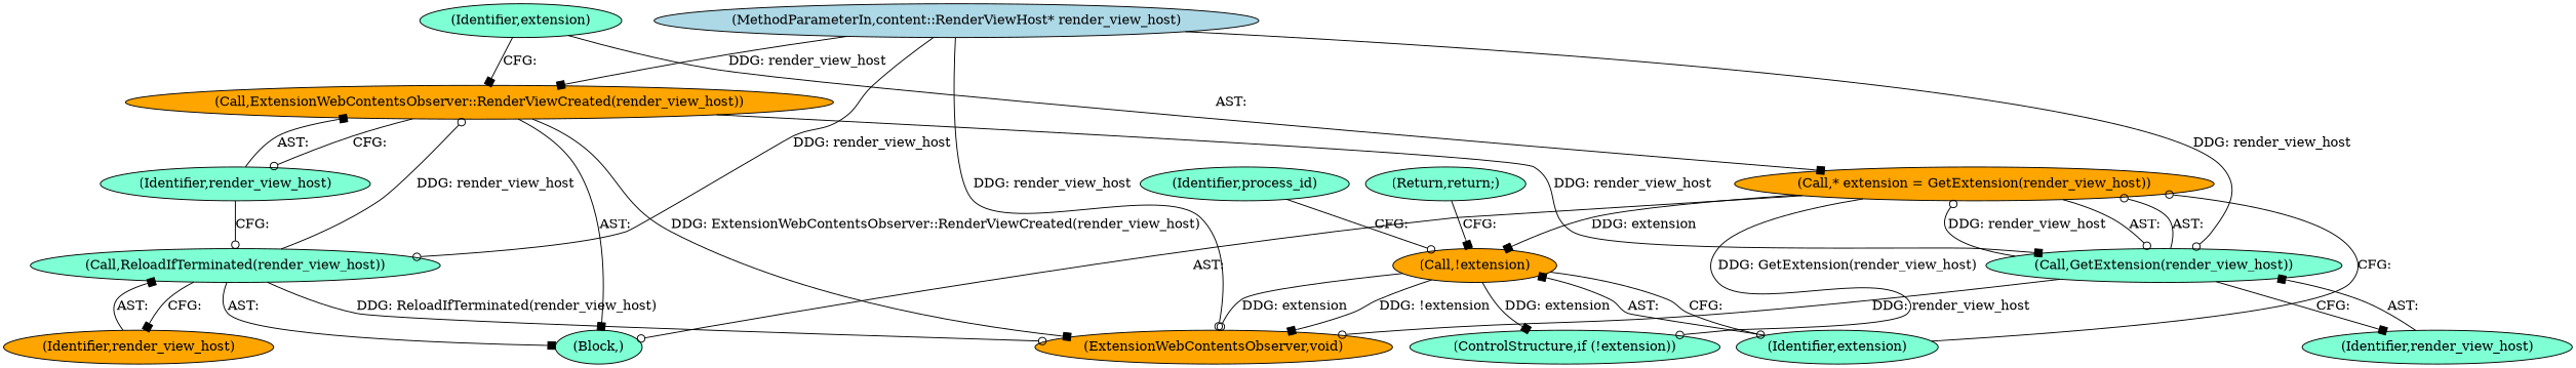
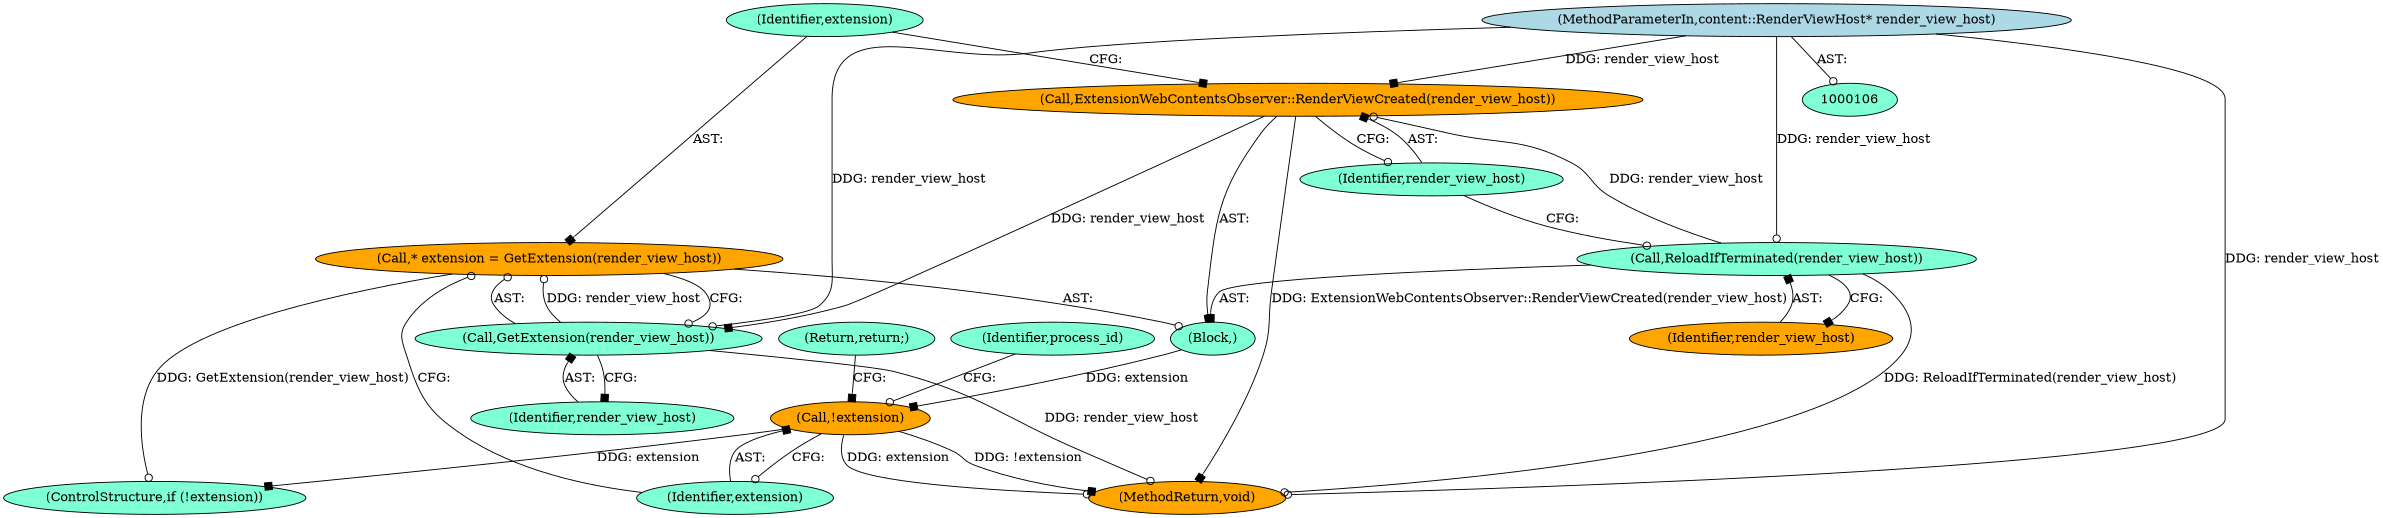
  digraph {
    node [fillcolor=aquamarine style=filled]
    edge [arrowhead=odot]
    n1 [fillcolor=orange label="(Call,* extension = GetExtension(render_view_host))"]
    n2 [label="(Call,GetExtension(render_view_host))"]
    n3 [fillcolor=orange label="(Call,!extension)"]
    n4 [label="(Block,)"]
    n5 [label="(ControlStructure,if (!extension))"]
-   n6 [fillcolor=orange label="(ExtensionWebContentsObserver,void)"]
+   n6 [fillcolor=orange label="(MethodReturn,void)"]
    n7 [label="(Identifier,render_view_host)"]
    n8 [label="(Identifier,extension)"]
    n9 [fillcolor=orange label="(Call,ExtensionWebContentsObserver::RenderViewCreated(render_view_host))"]
    n10 [label="(Identifier,render_view_host)"]
    n11 [label="(Call,ReloadIfTerminated(render_view_host))"]
    n12 [fillcolor=orange label="(Identifier,render_view_host)"]
    n13 [fillcolor=lightblue label="(MethodParameterIn,content::RenderViewHost* render_view_host)"]
+   1000106
    n15 [label="(Identifier,extension)"]
    n16 [label="(Identifier,process_id)"]
    n17 [label="(Return,return;)"]
-   n1 -> n2 [label="AST: "]
-   n1 -> n3 [arrowhead=box label="DDG: extension"]
+   n1 -> n2 [label="CFG: "]
+   n4 -> n3 [arrowhead=box label="DDG: extension"]
    n1 -> n4 [label="AST: "]
    n1 -> n5 [label="DDG: GetExtension(render_view_host)"]
    n2 -> n1 [label="AST: "]
    n2 -> n1 [label="DDG: render_view_host"]
    n2 -> n6 [label="DDG: render_view_host"]
    n2 -> n7 [arrowhead=box label="CFG: "]
    n3 -> n5 [arrowhead=box label="DDG: extension"]
    n3 -> n6 [arrowhead=box label="DDG: !extension"]
    n3 -> n6 [label="DDG: extension"]
    n3 -> n8 [label="CFG: "]
    n7 -> n2 [arrowhead=box label="AST: "]
    n8 -> n1 [label="CFG: "]
    n8 -> n3 [arrowhead=box label="AST: "]
    n9 -> n2 [arrowhead=box label="DDG: render_view_host"]
    n9 -> n4 [arrowhead=box label="AST: "]
    n9 -> n6 [arrowhead=box label="DDG: ExtensionWebContentsObserver::RenderViewCreated(render_view_host)"]
    n9 -> n10 [label="CFG: "]
    n10 -> n9 [arrowhead=box label="AST: "]
    n10 -> n11 [label="CFG: "]
    n11 -> n4 [arrowhead=box label="AST: "]
    n11 -> n6 [label="DDG: ReloadIfTerminated(render_view_host)"]
    n11 -> n9 [label="DDG: render_view_host"]
    n11 -> n12 [arrowhead=box label="CFG: "]
    n12 -> n11 [arrowhead=box label="AST: "]
    n13 -> n2 [label="DDG: render_view_host"]
    n13 -> n6 [label="DDG: render_view_host"]
    n13 -> n9 [arrowhead=box label="DDG: render_view_host"]
    n13 -> n11 [label="DDG: render_view_host"]
+   n13 -> 1000106 [label="AST: "]
    n15 -> n1 [arrowhead=box label="AST: "]
    n15 -> n9 [arrowhead=box label="CFG: "]
    n16 -> n3 [label="CFG: "]
    n17 -> n3 [arrowhead=box label="CFG: "]
  }
